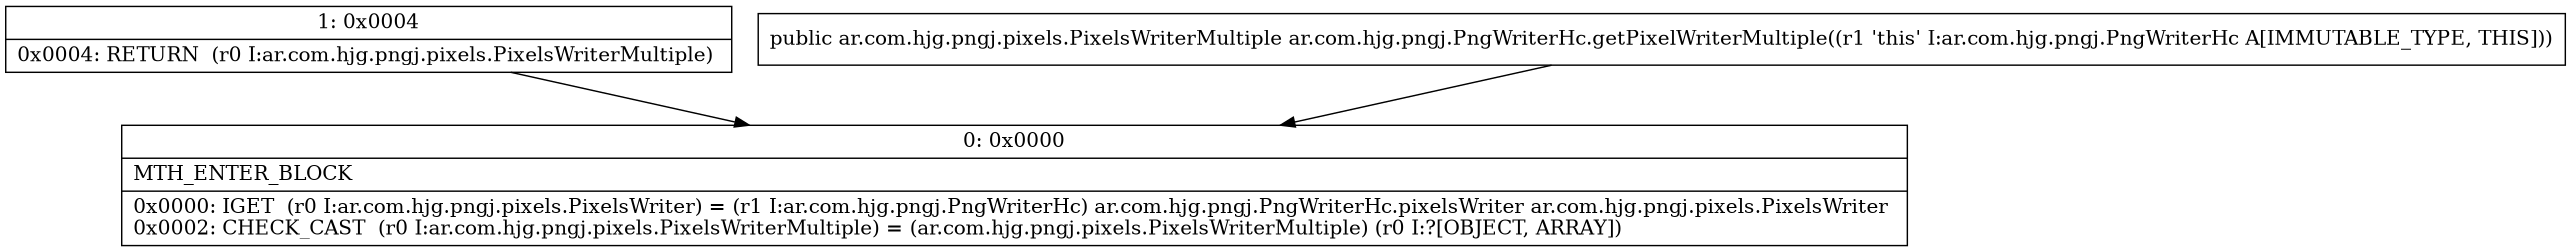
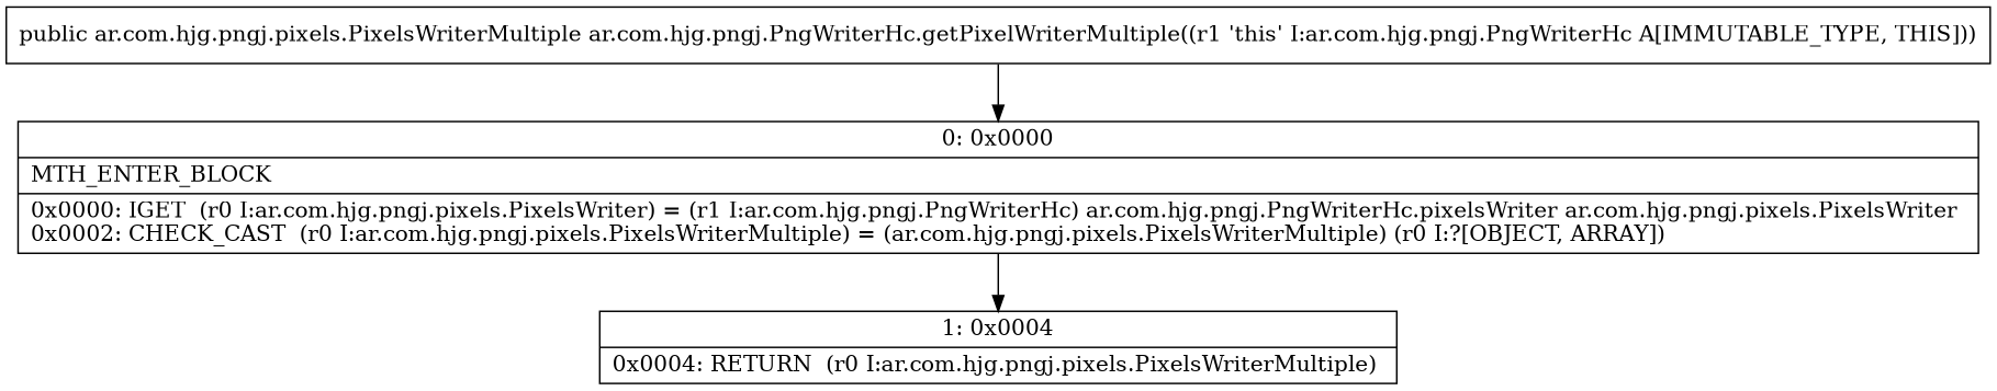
  digraph {
    node [shape=record]
    n1 [label="{0\:\ 0x0000|MTH_ENTER_BLOCK\l|0x0000: IGET  (r0 I:ar.com.hjg.pngj.pixels.PixelsWriter) = (r1 I:ar.com.hjg.pngj.PngWriterHc) ar.com.hjg.pngj.PngWriterHc.pixelsWriter ar.com.hjg.pngj.pixels.PixelsWriter \l0x0002: CHECK_CAST  (r0 I:ar.com.hjg.pngj.pixels.PixelsWriterMultiple) = (ar.com.hjg.pngj.pixels.PixelsWriterMultiple) (r0 I:?[OBJECT, ARRAY]) \l}"]
    n2 [label="{1\:\ 0x0004|0x0004: RETURN  (r0 I:ar.com.hjg.pngj.pixels.PixelsWriterMultiple) \l}"]
    n3 [label="{public ar.com.hjg.pngj.pixels.PixelsWriterMultiple ar.com.hjg.pngj.PngWriterHc.getPixelWriterMultiple((r1 'this' I:ar.com.hjg.pngj.PngWriterHc A[IMMUTABLE_TYPE, THIS])) }"]
-   n2 -> n1
+   n1 -> n2
    n3 -> n1
  }
